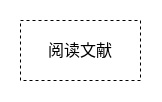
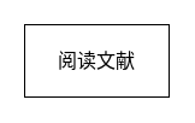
  <mxCell id="0" />
  <mxCell id="1" parent="0" />
- <mxCell id="2" value="阅读文献" style="rounded=0;whiteSpace=wrap;html=1;fontSize=16;dashed=1;" parent="1" vertex="1"><mxGeometry x="20" y="20" width="120" height="60" as="geometry" /></mxCell>
+ <mxCell id="2" value="阅读文献" style="rounded=0;whiteSpace=wrap;html=1;fontSize=16;" parent="1" vertex="1"><mxGeometry x="20" y="20" width="120" height="60" as="geometry" /></mxCell>
